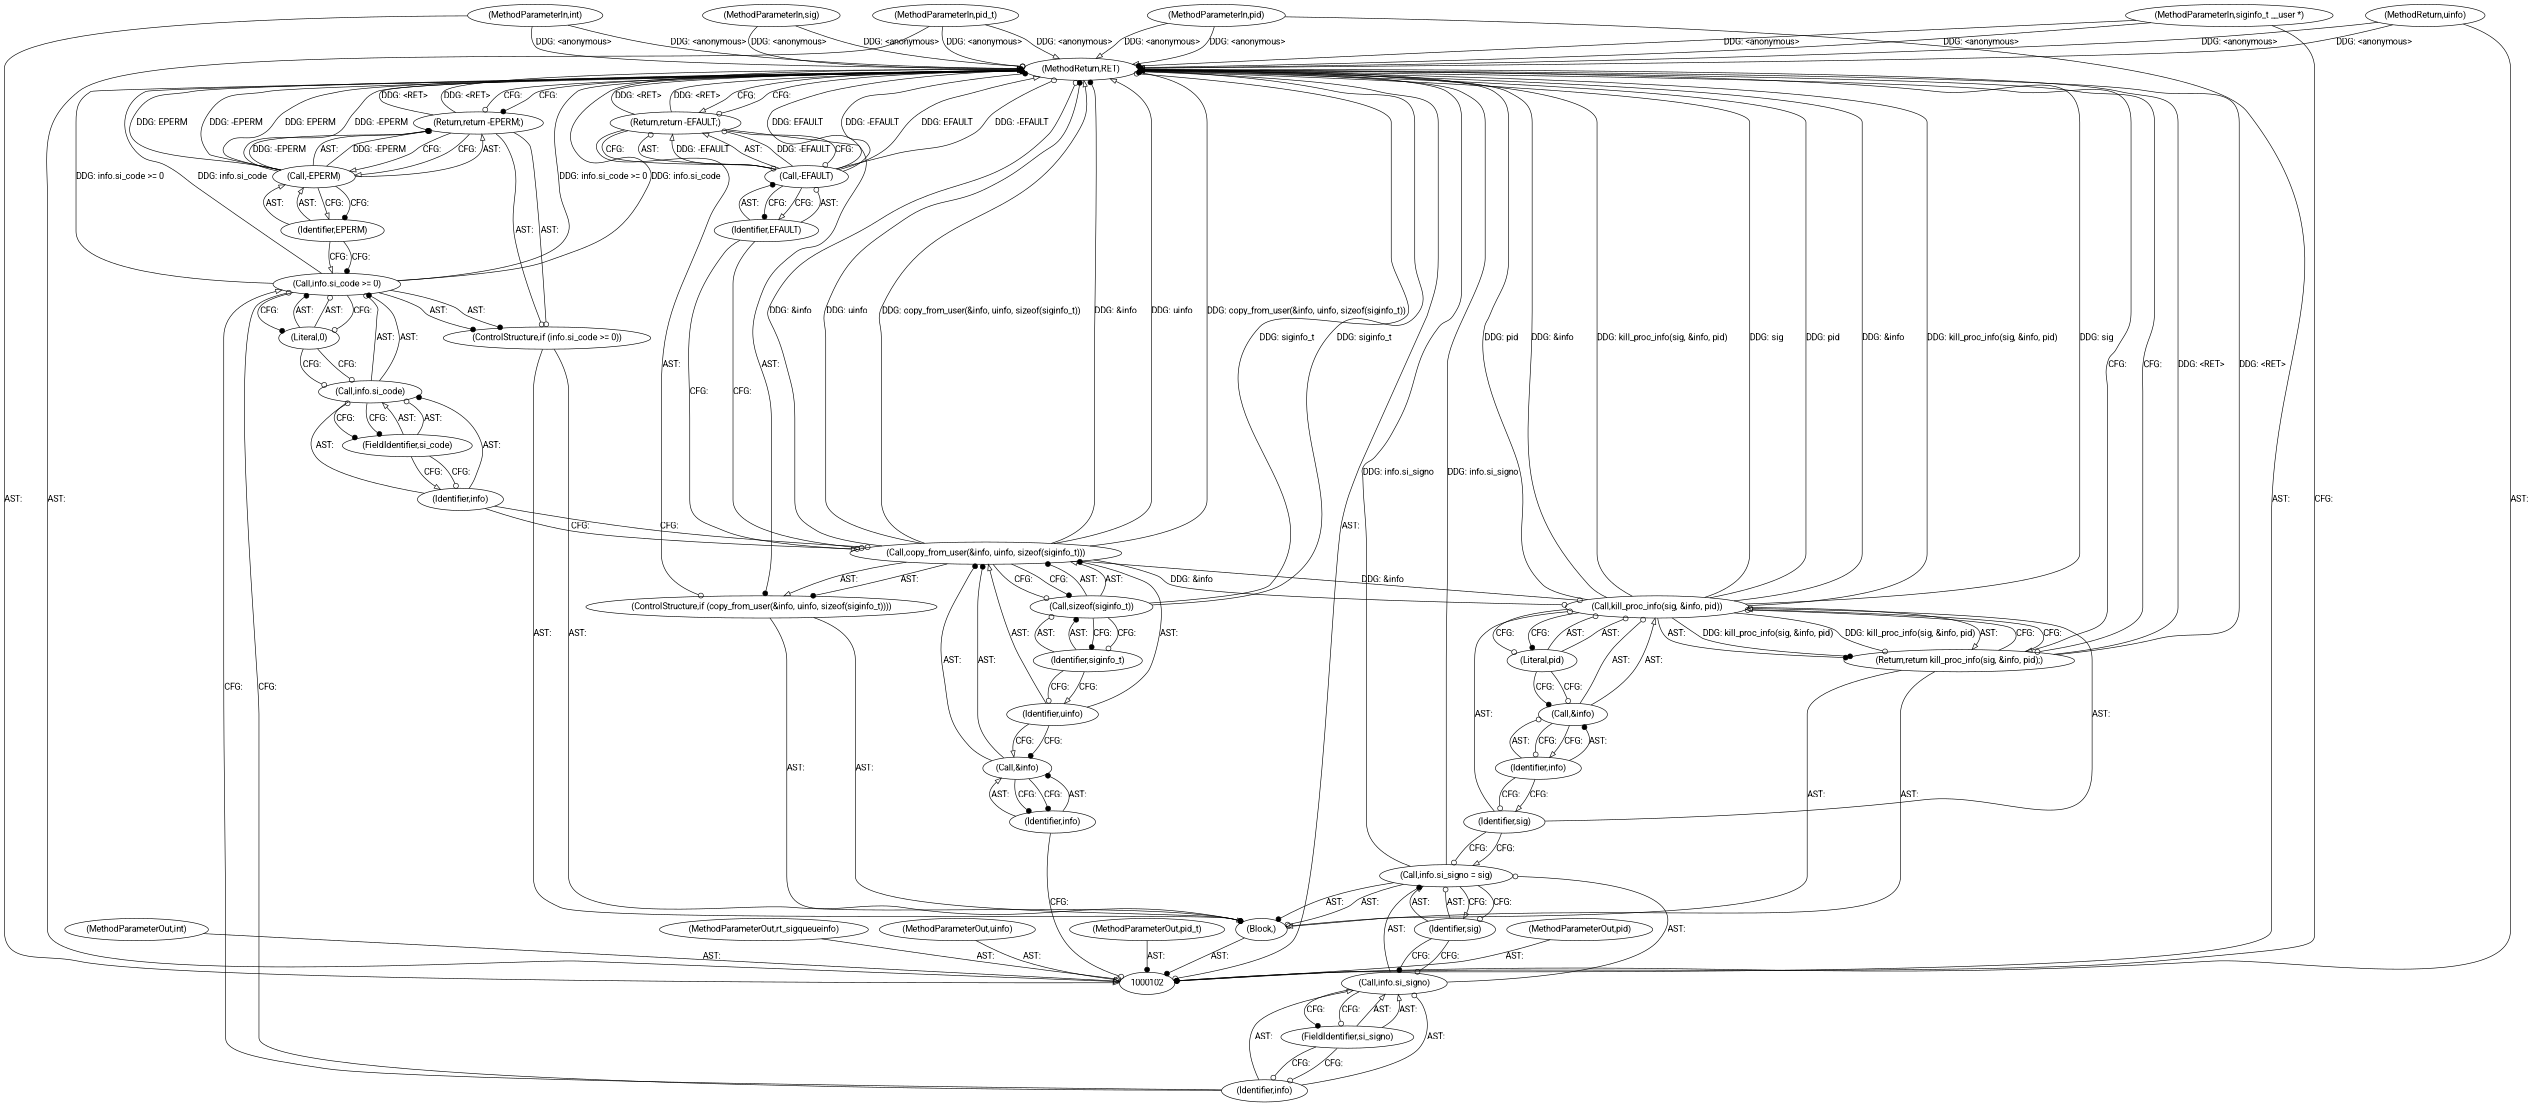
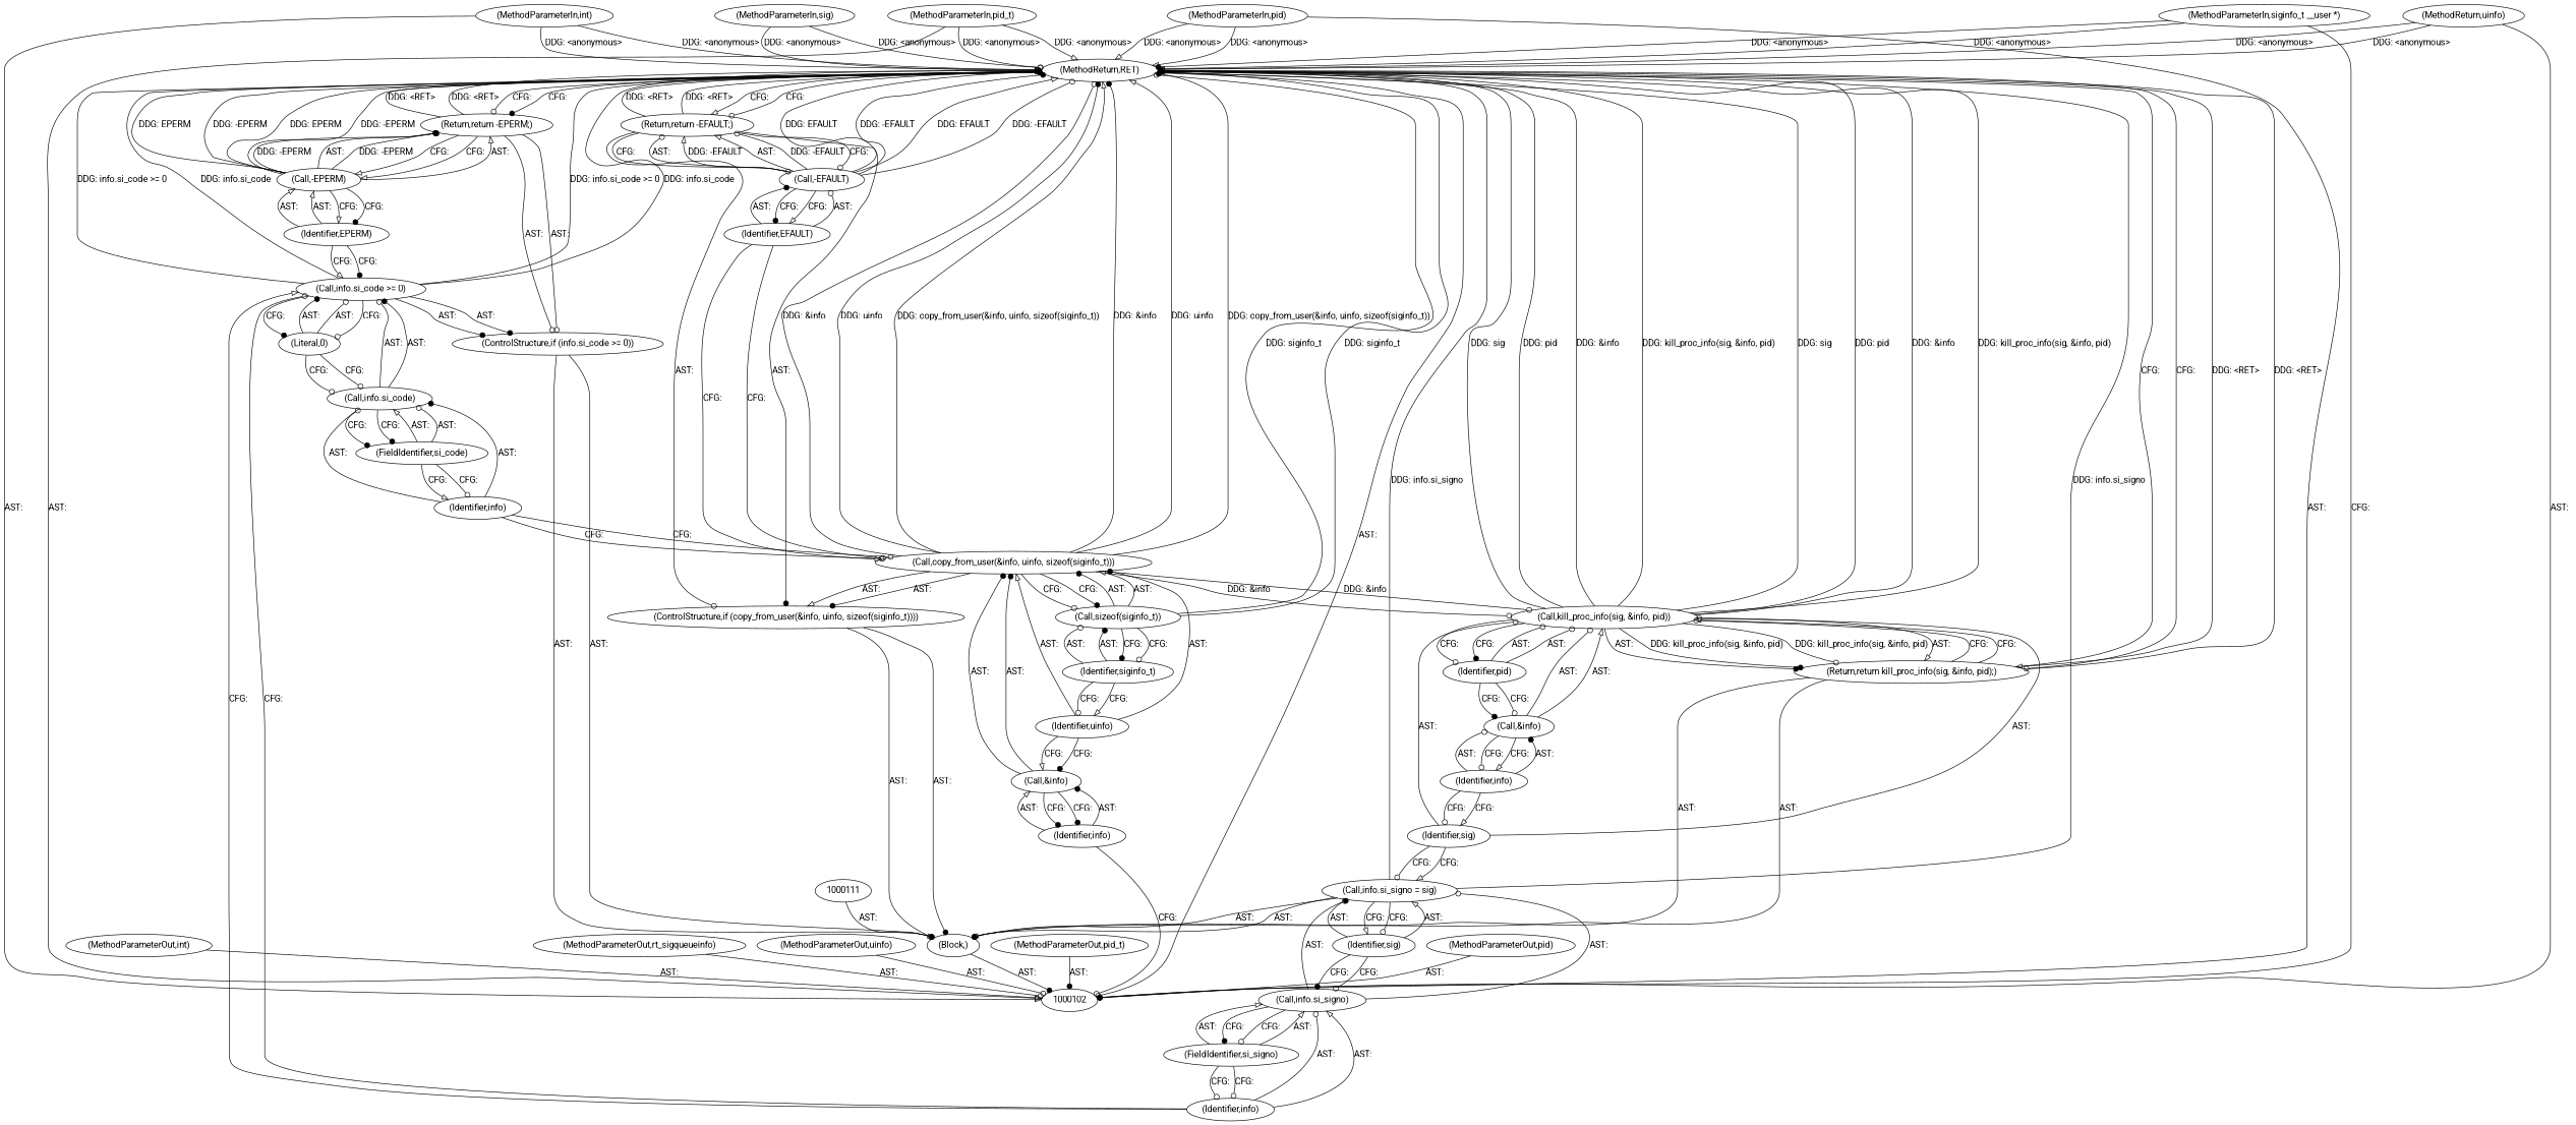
  digraph {
    fontname=Roboto
    node [fontname=Roboto]
    edge [arrowhead=odot fontname=Roboto]
    n1 [label="(MethodReturn,RET)"]
    n2 [label="(Return,return -EPERM;)"]
    n3 [label="(Return,return kill_proc_info(sig, &info, pid);)"]
    n4 [label="(Return,return -EFAULT;)"]
    1000102
    n6 [label="(ControlStructure,if (info.si_code >= 0))"]
    n7 [label="(Call,-EPERM)"]
    n8 [label="(Block,)"]
    n9 [label="(Call,kill_proc_info(sig, &info, pid))"]
    n10 [label="(ControlStructure,if (copy_from_user(&info, uinfo, sizeof(siginfo_t))))"]
    n11 [label="(Call,-EFAULT)"]
    n12 [label="(MethodParameterOut,rt_sigqueueinfo)"]
    n13 [label="(MethodParameterIn,pid_t)"]
    n14 [label="(MethodParameterOut,pid_t)"]
    n15 [label="(MethodParameterIn,pid)"]
    n16 [label="(MethodParameterOut,pid)"]
    n17 [label="(MethodParameterIn,int)"]
    n18 [label="(MethodParameterOut,int)"]
    n19 [label="(MethodParameterIn,sig)"]
    n20 [label="(FieldIdentifier,si_code)"]
    n21 [label="(Call,info.si_code)"]
    n22 [label="(Identifier,info)"]
    n23 [label="(Call,info.si_code >= 0)"]
    n24 [label="(Call,copy_from_user(&info, uinfo, sizeof(siginfo_t)))"]
    n25 [label="(Literal,0)"]
    n26 [label="(Call,sizeof(siginfo_t))"]
    n27 [label="(Identifier,EPERM)"]
    n28 [label="(Identifier,sig)"]
    n29 [label="(Call,info.si_signo = sig)"]
    n30 [label="(Call,info.si_signo)"]
    n31 [label="(FieldIdentifier,si_signo)"]
    n32 [label="(Identifier,info)"]
-   n33 [label="(Literal,pid)"]
+   n33 [label="(Identifier,pid)"]
    n34 [label="(Identifier,sig)"]
    n35 [label="(Call,&info)"]
    n36 [label="(Identifier,info)"]
    n37 [label="(MethodParameterIn,siginfo_t __user *)"]
    n38 [label="(MethodReturn,uinfo)"]
    n39 [label="(MethodParameterOut,uinfo)"]
    n40 [label="(Call,&info)"]
    n41 [label="(Identifier,info)"]
    n42 [label="(Identifier,uinfo)"]
    n43 [label="(Identifier,siginfo_t)"]
    n44 [label="(Identifier,EFAULT)"]
+   1000111
    n1 -> n2 [label="CFG: "]
    n1 -> n2 [arrowhead=dot label="CFG: "]
    n1 -> n3 [arrowhead=onormal label="CFG: "]
    n1 -> n3 [label="CFG: "]
    n1 -> n4 [arrowhead=onormal label="CFG: "]
    n1 -> n4 [label="CFG: "]
    n1 -> 1000102 [label="AST: "]
    n2 -> n1 [label="DDG: <RET>"]
    n2 -> n1 [label="DDG: <RET>"]
    n2 -> n6 [label="AST: "]
    n2 -> n6 [label="AST: "]
    n2 -> n7 [arrowhead=onormal label="CFG: "]
    n2 -> n7 [arrowhead=onormal label="CFG: "]
    n3 -> n1 [arrowhead=onormal label="DDG: <RET>"]
    n3 -> n1 [arrowhead=dot label="DDG: <RET>"]
    n3 -> n8 [arrowhead=onormal label="AST: "]
    n3 -> n8 [label="AST: "]
    n3 -> n9 [label="CFG: "]
    n3 -> n9 [arrowhead=onormal label="CFG: "]
    n4 -> n1 [arrowhead=onormal label="DDG: <RET>"]
    n4 -> n1 [arrowhead=dot label="DDG: <RET>"]
    n4 -> n10 [arrowhead=dot label="AST: "]
    n4 -> n10 [label="AST: "]
    n4 -> n11 [label="CFG: "]
    n4 -> n11 [label="CFG: "]
    n6 -> n8 [arrowhead=dot label="AST: "]
    n6 -> n8 [arrowhead=onormal label="AST: "]
    n7 -> n1 [arrowhead=dot label="DDG: EPERM"]
    n7 -> n1 [arrowhead=dot label="DDG: -EPERM"]
    n7 -> n1 [label="DDG: EPERM"]
    n7 -> n1 [arrowhead=onormal label="DDG: -EPERM"]
    n7 -> n2 [arrowhead=onormal label="AST: "]
    n7 -> n2 [label="DDG: -EPERM"]
    n7 -> n2 [arrowhead=dot label="AST: "]
    n7 -> n2 [arrowhead=dot label="DDG: -EPERM"]
    n7 -> n27 [arrowhead=onormal label="CFG: "]
    n7 -> n27 [arrowhead=dot label="CFG: "]
    n8 -> 1000102 [arrowhead=dot label="AST: "]
    n9 -> n1 [arrowhead=dot label="DDG: sig"]
    n9 -> n1 [arrowhead=dot label="DDG: pid"]
    n9 -> n1 [arrowhead=dot label="DDG: &info"]
    n9 -> n1 [arrowhead=onormal label="DDG: kill_proc_info(sig, &info, pid)"]
    n9 -> n1 [label="DDG: sig"]
    n9 -> n1 [arrowhead=onormal label="DDG: pid"]
    n9 -> n1 [arrowhead=dot label="DDG: &info"]
    n9 -> n1 [arrowhead=onormal label="DDG: kill_proc_info(sig, &info, pid)"]
    n9 -> n3 [arrowhead=dot label="AST: "]
    n9 -> n3 [arrowhead=dot label="DDG: kill_proc_info(sig, &info, pid)"]
    n9 -> n3 [arrowhead=onormal label="AST: "]
    n9 -> n3 [label="DDG: kill_proc_info(sig, &info, pid)"]
    n9 -> n33 [label="CFG: "]
    n9 -> n33 [arrowhead=dot label="CFG: "]
    n10 -> n8 [arrowhead=dot label="AST: "]
    n10 -> n8 [label="AST: "]
    n11 -> n1 [arrowhead=dot label="DDG: EFAULT"]
    n11 -> n1 [arrowhead=dot label="DDG: -EFAULT"]
    n11 -> n1 [arrowhead=onormal label="DDG: EFAULT"]
    n11 -> n1 [label="DDG: -EFAULT"]
    n11 -> n4 [label="AST: "]
    n11 -> n4 [arrowhead=onormal label="DDG: -EFAULT"]
    n11 -> n4 [arrowhead=onormal label="AST: "]
    n11 -> n4 [label="DDG: -EFAULT"]
    n11 -> n44 [arrowhead=dot label="CFG: "]
    n11 -> n44 [arrowhead=onormal label="CFG: "]
    n12 -> 1000102 [label="AST: "]
    n13 -> n1 [label="DDG: <anonymous>"]
    n13 -> n1 [arrowhead=onormal label="DDG: <anonymous>"]
    n13 -> 1000102 [arrowhead=onormal label="AST: "]
    n14 -> 1000102 [arrowhead=dot label="AST: "]
    n15 -> n1 [arrowhead=onormal label="DDG: <anonymous>"]
    n15 -> n1 [arrowhead=onormal label="DDG: <anonymous>"]
    n15 -> 1000102 [label="AST: "]
    n16 -> 1000102 [arrowhead=dot label="AST: "]
    n17 -> n1 [arrowhead=onormal label="DDG: <anonymous>"]
    n17 -> n1 [arrowhead=onormal label="DDG: <anonymous>"]
    n17 -> 1000102 [arrowhead=onormal label="AST: "]
    n18 -> 1000102 [arrowhead=onormal label="AST: "]
    n19 -> n1 [label="DDG: <anonymous>"]
    n19 -> n1 [arrowhead=dot label="DDG: <anonymous>"]
    n20 -> n21 [arrowhead=onormal label="AST: "]
    n20 -> n21 [label="AST: "]
    n20 -> n22 [arrowhead=onormal label="CFG: "]
    n20 -> n22 [label="CFG: "]
    n21 -> n20 [arrowhead=dot label="CFG: "]
    n21 -> n20 [arrowhead=dot label="CFG: "]
    n21 -> n23 [label="AST: "]
    n21 -> n23 [arrowhead=dot label="AST: "]
    n22 -> n21 [arrowhead=dot label="AST: "]
    n22 -> n21 [label="AST: "]
    n22 -> n24 [label="CFG: "]
    n22 -> n24 [label="CFG: "]
    n23 -> n1 [arrowhead=dot label="DDG: info.si_code >= 0"]
    n23 -> n1 [arrowhead=onormal label="DDG: info.si_code"]
    n23 -> n1 [arrowhead=dot label="DDG: info.si_code >= 0"]
    n23 -> n1 [arrowhead=dot label="DDG: info.si_code"]
    n23 -> n6 [arrowhead=dot label="AST: "]
    n23 -> n6 [arrowhead=dot label="AST: "]
    n23 -> n25 [label="CFG: "]
    n23 -> n25 [arrowhead=dot label="CFG: "]
    n24 -> n1 [label="DDG: &info"]
    n24 -> n1 [arrowhead=dot label="DDG: uinfo"]
    n24 -> n1 [arrowhead=onormal label="DDG: copy_from_user(&info, uinfo, sizeof(siginfo_t))"]
    n24 -> n1 [arrowhead=dot label="DDG: &info"]
    n24 -> n1 [arrowhead=onormal label="DDG: uinfo"]
    n24 -> n1 [arrowhead=dot label="DDG: copy_from_user(&info, uinfo, sizeof(siginfo_t))"]
    n24 -> n9 [label="DDG: &info"]
    n24 -> n9 [label="DDG: &info"]
    n24 -> n10 [arrowhead=dot label="AST: "]
    n24 -> n10 [arrowhead=onormal label="AST: "]
    n24 -> n26 [label="CFG: "]
    n24 -> n26 [arrowhead=dot label="CFG: "]
    n25 -> n21 [label="CFG: "]
    n25 -> n21 [label="CFG: "]
    n25 -> n23 [arrowhead=dot label="AST: "]
    n25 -> n23 [label="AST: "]
    n26 -> n1 [label="DDG: siginfo_t"]
    n26 -> n1 [arrowhead=onormal label="DDG: siginfo_t"]
    n26 -> n24 [arrowhead=dot label="AST: "]
    n26 -> n24 [arrowhead=onormal label="AST: "]
    n26 -> n43 [arrowhead=dot label="CFG: "]
    n26 -> n43 [label="CFG: "]
    n27 -> n7 [arrowhead=onormal label="AST: "]
    n27 -> n7 [arrowhead=onormal label="AST: "]
    n27 -> n23 [arrowhead=onormal label="CFG: "]
    n27 -> n23 [arrowhead=dot label="CFG: "]
    n28 -> n29 [arrowhead=onormal label="AST: "]
    n28 -> n29 [label="AST: "]
    n28 -> n30 [arrowhead=dot label="CFG: "]
    n28 -> n30 [label="CFG: "]
    n29 -> n1 [label="DDG: info.si_signo"]
    n29 -> n1 [arrowhead=onormal label="DDG: info.si_signo"]
    n29 -> n8 [arrowhead=dot label="AST: "]
    n29 -> n8 [label="AST: "]
    n29 -> n28 [arrowhead=onormal label="CFG: "]
    n29 -> n28 [label="CFG: "]
    n30 -> n29 [arrowhead=dot label="AST: "]
    n30 -> n29 [label="AST: "]
    n30 -> n31 [arrowhead=dot label="CFG: "]
    n30 -> n31 [label="CFG: "]
    n31 -> n30 [arrowhead=onormal label="AST: "]
    n31 -> n30 [arrowhead=onormal label="AST: "]
    n31 -> n32 [label="CFG: "]
    n31 -> n32 [label="CFG: "]
    n32 -> n23 [label="CFG: "]
    n32 -> n23 [arrowhead=onormal label="CFG: "]
    n32 -> n30 [arrowhead=onormal label="AST: "]
    n32 -> n30 [label="AST: "]
    n33 -> n9 [label="AST: "]
    n33 -> n9 [label="AST: "]
    n33 -> n35 [label="CFG: "]
    n33 -> n35 [arrowhead=dot label="CFG: "]
    n34 -> n9 [label="AST: "]
    n34 -> n9 [label="AST: "]
    n34 -> n29 [label="CFG: "]
    n34 -> n29 [arrowhead=onormal label="CFG: "]
    n35 -> n9 [label="AST: "]
    n35 -> n9 [arrowhead=onormal label="AST: "]
    n35 -> n36 [label="CFG: "]
    n35 -> n36 [arrowhead=onormal label="CFG: "]
    n36 -> n34 [arrowhead=onormal label="CFG: "]
    n36 -> n34 [label="CFG: "]
    n36 -> n35 [arrowhead=dot label="AST: "]
    n36 -> n35 [label="AST: "]
    n37 -> n1 [arrowhead=dot label="DDG: <anonymous>"]
    n37 -> n1 [arrowhead=onormal label="DDG: <anonymous>"]
    n37 -> 1000102 [arrowhead=dot label="CFG: "]
    n38 -> n1 [arrowhead=onormal label="DDG: <anonymous>"]
    n38 -> n1 [arrowhead=dot label="DDG: <anonymous>"]
    n38 -> 1000102 [label="AST: "]
-   n39 -> 1000102 [arrowhead=onormal label="AST: "]
+   n39 -> 1000102 [label="AST: "]
    n40 -> n24 [arrowhead=dot label="AST: "]
    n40 -> n24 [arrowhead=dot label="AST: "]
    n40 -> n41 [arrowhead=dot label="CFG: "]
    n40 -> n41 [arrowhead=dot label="CFG: "]
    n41 -> 1000102 [label="CFG: "]
    n41 -> n40 [arrowhead=dot label="AST: "]
    n41 -> n40 [arrowhead=onormal label="AST: "]
    n42 -> n24 [arrowhead=dot label="AST: "]
    n42 -> n24 [arrowhead=onormal label="AST: "]
    n42 -> n40 [arrowhead=dot label="CFG: "]
    n42 -> n40 [arrowhead=onormal label="CFG: "]
    n43 -> n26 [label="AST: "]
    n43 -> n26 [arrowhead=dot label="AST: "]
    n43 -> n42 [arrowhead=onormal label="CFG: "]
    n43 -> n42 [label="CFG: "]
    n44 -> n11 [label="AST: "]
    n44 -> n11 [arrowhead=dot label="AST: "]
    n44 -> n24 [arrowhead=onormal label="CFG: "]
    n44 -> n24 [label="CFG: "]
+   1000111 -> n8 [label="AST: "]
  }
